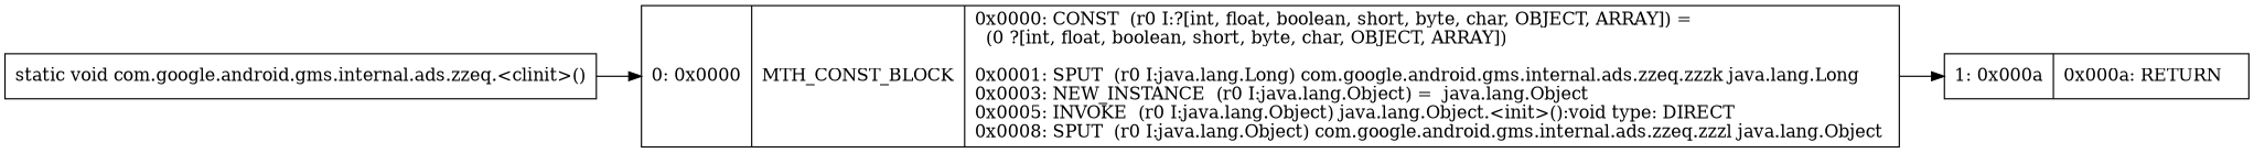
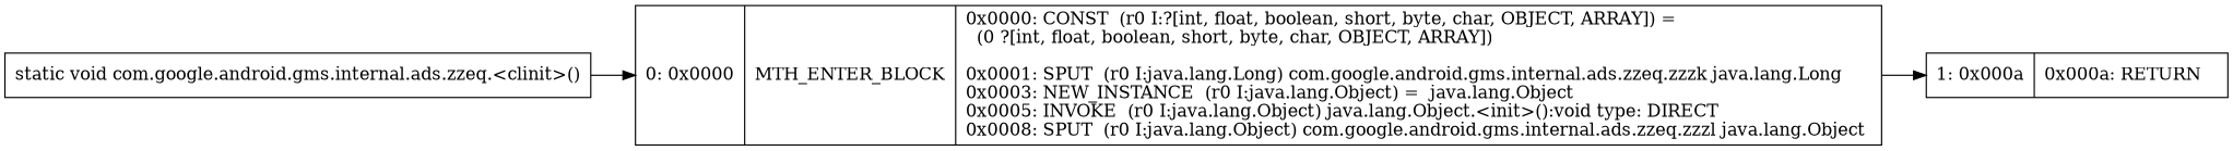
  digraph {
    rankdir=LR
    node [shape=record]
-   n1 [label="{0\:\ 0x0000|MTH_CONST_BLOCK\l|0x0000: CONST  (r0 I:?[int, float, boolean, short, byte, char, OBJECT, ARRAY]) = \l  (0 ?[int, float, boolean, short, byte, char, OBJECT, ARRAY])\l \l0x0001: SPUT  (r0 I:java.lang.Long) com.google.android.gms.internal.ads.zzeq.zzzk java.lang.Long \l0x0003: NEW_INSTANCE  (r0 I:java.lang.Object) =  java.lang.Object \l0x0005: INVOKE  (r0 I:java.lang.Object) java.lang.Object.\<init\>():void type: DIRECT \l0x0008: SPUT  (r0 I:java.lang.Object) com.google.android.gms.internal.ads.zzeq.zzzl java.lang.Object \l}"]
+   n1 [label="{0\:\ 0x0000|MTH_ENTER_BLOCK\l|0x0000: CONST  (r0 I:?[int, float, boolean, short, byte, char, OBJECT, ARRAY]) = \l  (0 ?[int, float, boolean, short, byte, char, OBJECT, ARRAY])\l \l0x0001: SPUT  (r0 I:java.lang.Long) com.google.android.gms.internal.ads.zzeq.zzzk java.lang.Long \l0x0003: NEW_INSTANCE  (r0 I:java.lang.Object) =  java.lang.Object \l0x0005: INVOKE  (r0 I:java.lang.Object) java.lang.Object.\<init\>():void type: DIRECT \l0x0008: SPUT  (r0 I:java.lang.Object) com.google.android.gms.internal.ads.zzeq.zzzl java.lang.Object \l}"]
    n2 [label="{1\:\ 0x000a|0x000a: RETURN   \l}"]
    n3 [label="{static void com.google.android.gms.internal.ads.zzeq.\<clinit\>() }"]
    n1 -> n2
    n3 -> n1
  }
